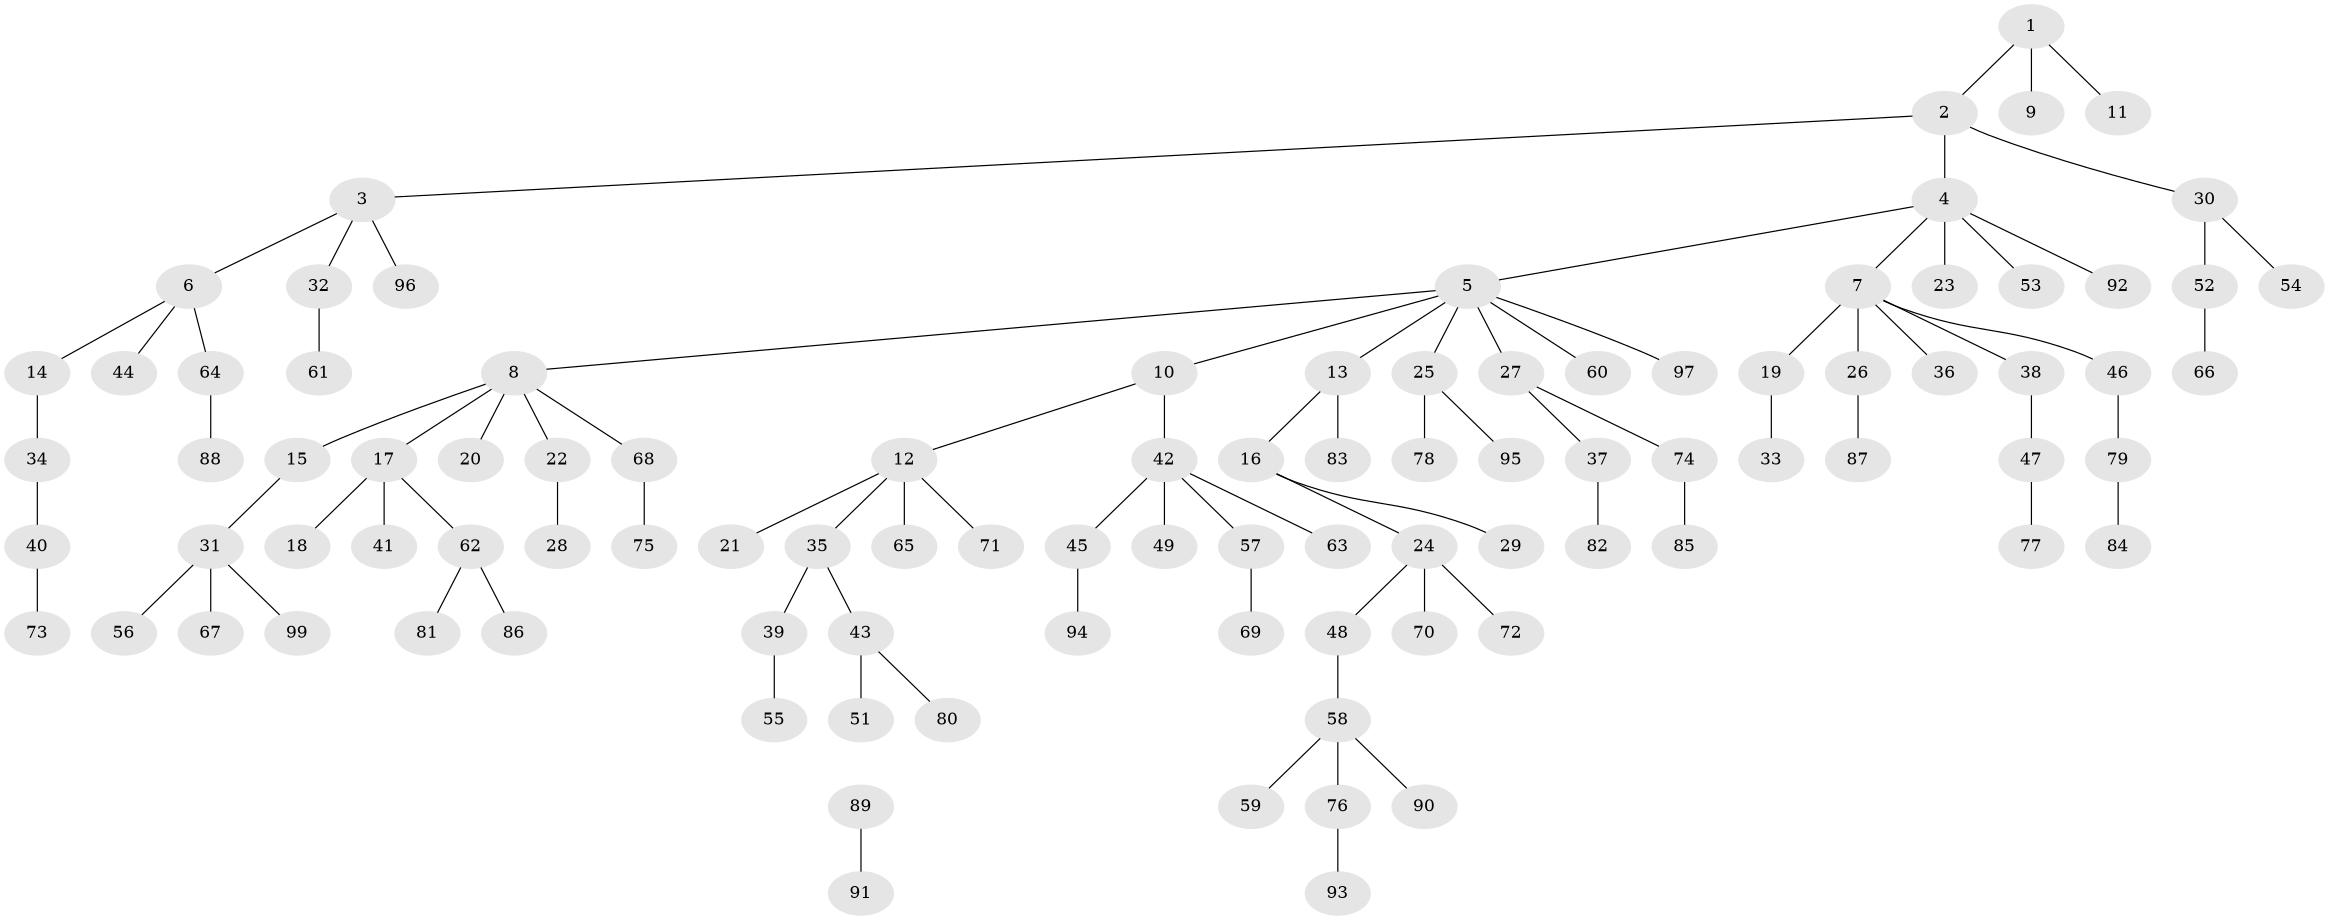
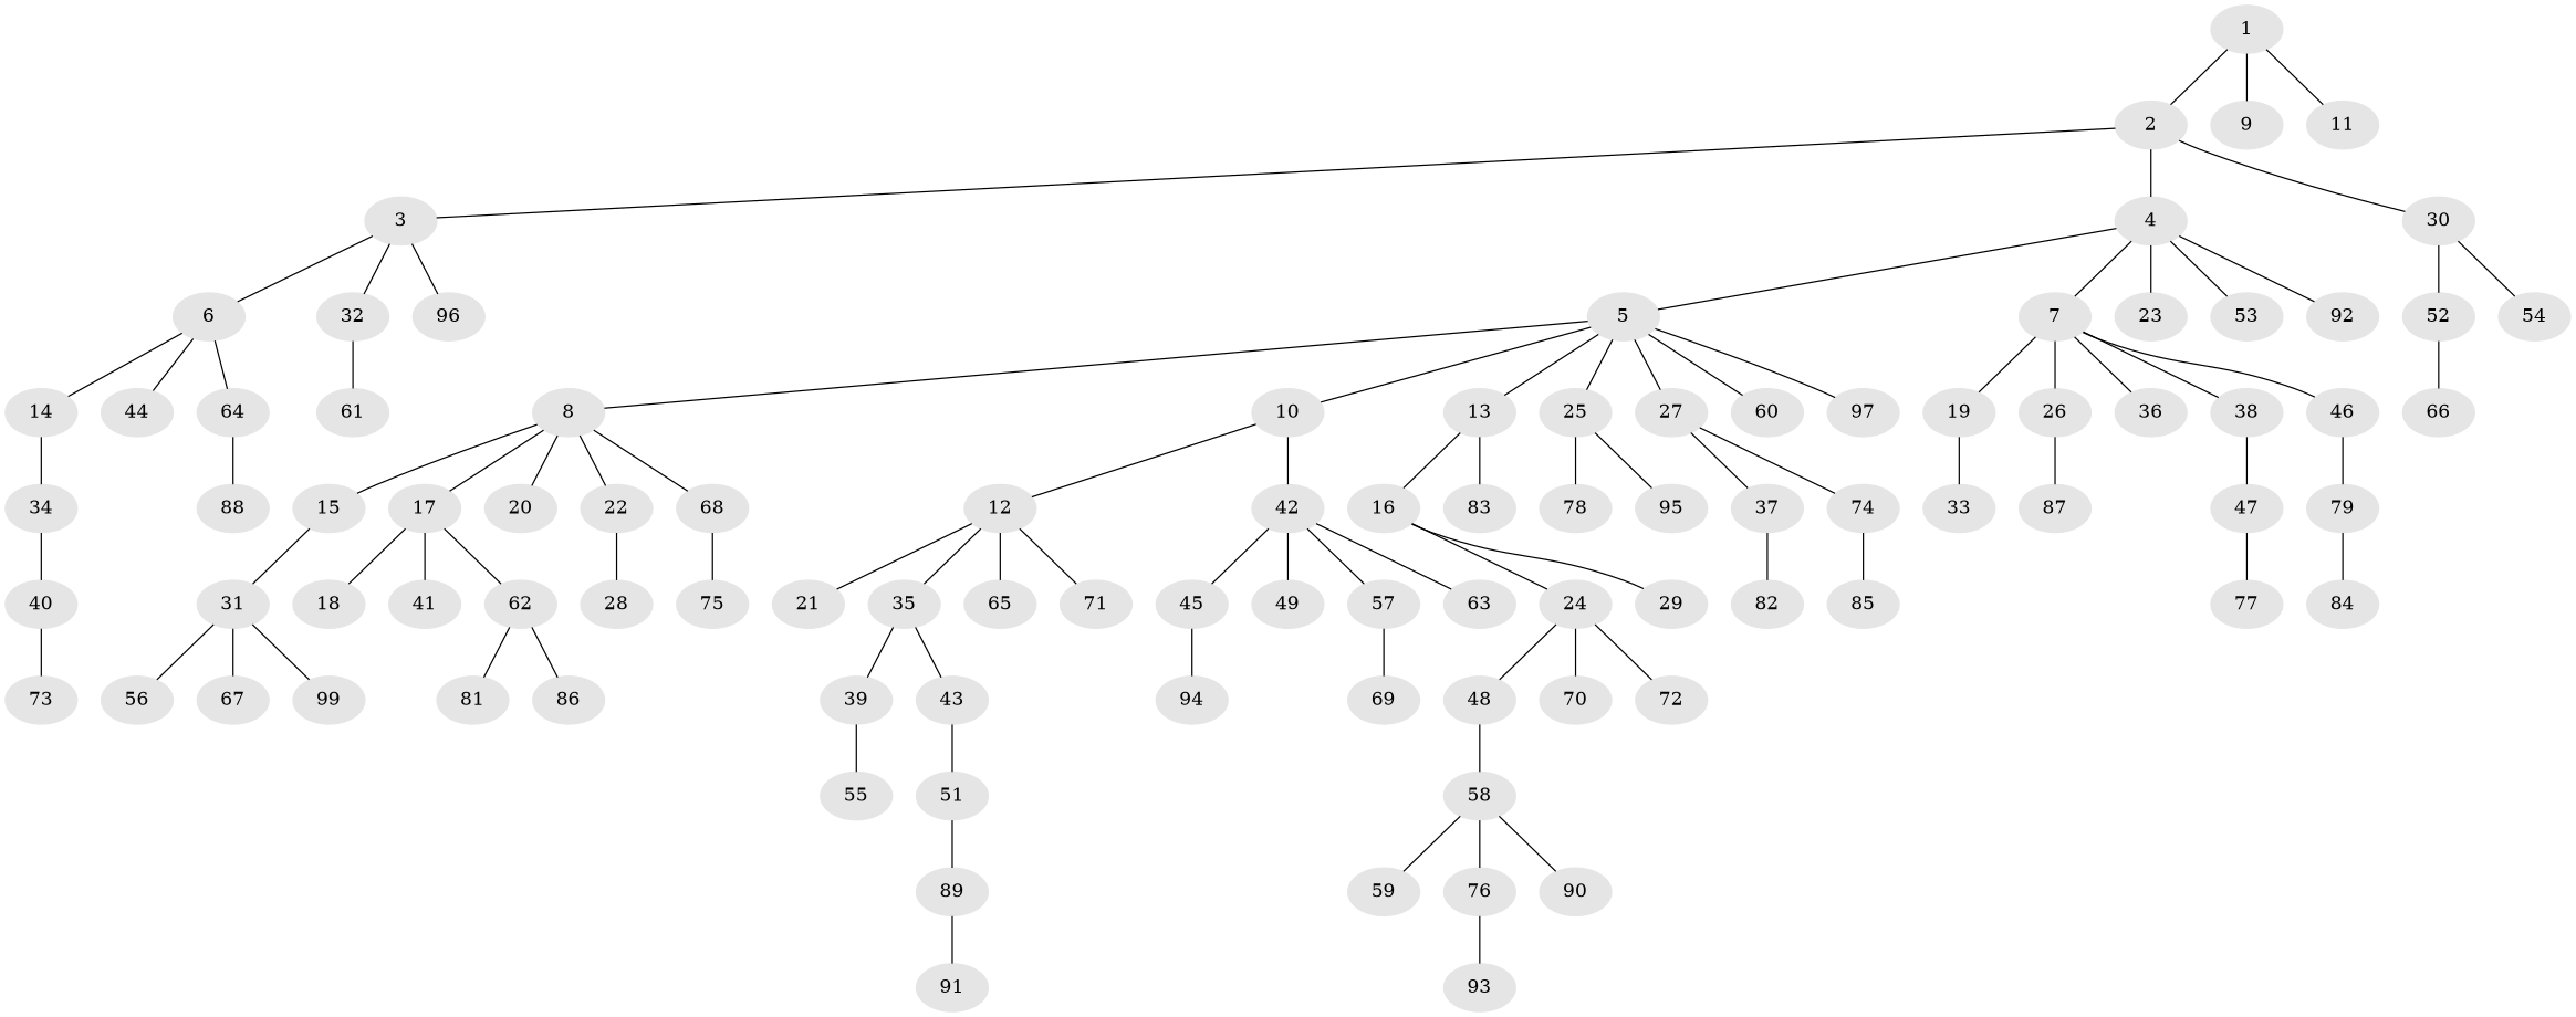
  graph {
    node [color=gray90 style=filled]
    1
    2
    9
    11
    3
    4
    30
    6
    32
    96
    5
    7
    23
    53
    92
    52
    54
    14
    44
    64
    61
    8
    10
    13
    25
    27
    60
    97
    19
    26
    36
    38
    46
    15
    17
    20
    22
    68
    12
    42
    16
    83
    78
    95
    37
    74
    34
    88
    33
    87
    47
    79
    31
    18
    41
    62
    28
    75
    21
    35
    65
    71
    45
    49
    57
    63
    39
    43
    24
    29
    40
    56
    67
    n74 [label=99]
    48
    70
    72
    81
    86
    58
    82
    85
    66
    73
    55
    51
-   80
    77
    94
    69
    89
    84
    59
    76
    90
    91
    93
    1 -- 2
    1 -- 9
    1 -- 11
    2 -- 3
    2 -- 4
    2 -- 30
    3 -- 6
    3 -- 32
    3 -- 96
    4 -- 5
    4 -- 7
    4 -- 23
    4 -- 53
    4 -- 92
    30 -- 52
    30 -- 54
    6 -- 14
    6 -- 44
    6 -- 64
    32 -- 61
    5 -- 8
    5 -- 10
    5 -- 13
    5 -- 25
    5 -- 27
    5 -- 60
    5 -- 97
    7 -- 19
    7 -- 26
    7 -- 36
    7 -- 38
    7 -- 46
    52 -- 66
    14 -- 34
    64 -- 88
    8 -- 15
    8 -- 17
    8 -- 20
    8 -- 22
    8 -- 68
    10 -- 12
    10 -- 42
    13 -- 16
    13 -- 83
    25 -- 78
    25 -- 95
    27 -- 37
    27 -- 74
    19 -- 33
    26 -- 87
    38 -- 47
    46 -- 79
    15 -- 31
    17 -- 18
    17 -- 41
    17 -- 62
    22 -- 28
    68 -- 75
    12 -- 21
    12 -- 35
    12 -- 65
    12 -- 71
    42 -- 45
    42 -- 49
    42 -- 57
    42 -- 63
    16 -- 24
    16 -- 29
    37 -- 82
    74 -- 85
    34 -- 40
    47 -- 77
    79 -- 84
    31 -- 56
    31 -- 67
    31 -- n74
    62 -- 81
    62 -- 86
    35 -- 39
    35 -- 43
    45 -- 94
    57 -- 69
    39 -- 55
    43 -- 51
-   43 -- 80
    24 -- 48
    24 -- 70
    24 -- 72
    40 -- 73
    48 -- 58
    58 -- 59
    58 -- 76
    58 -- 90
+   51 -- 89
    89 -- 91
    76 -- 93
  }
